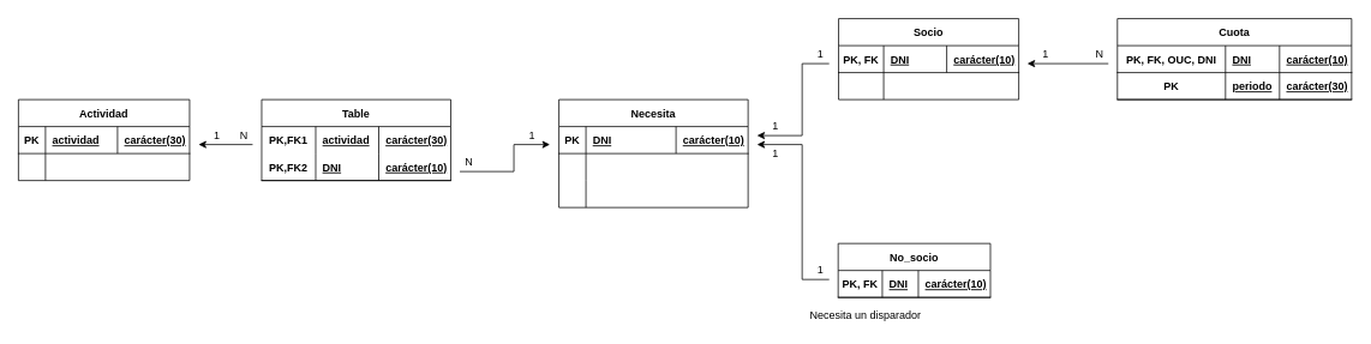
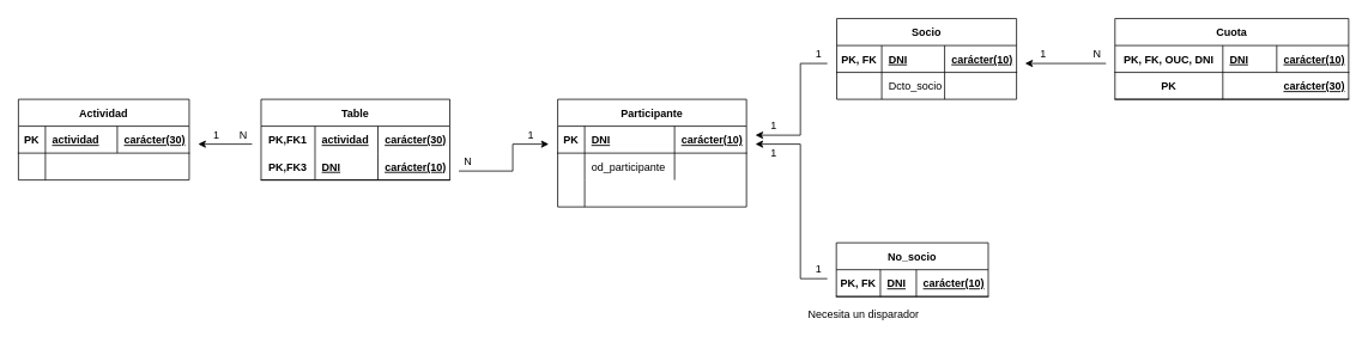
  <mxCell id="0" />
  <mxCell id="1" parent="0" />
  <mxCell id="2" value="Actividad" style="shape=table;startSize=30;container=1;collapsible=1;childLayout=tableLayout;fixedRows=1;rowLines=0;fontStyle=1;align=center;resizeLast=1;" parent="1" vertex="1"><mxGeometry x="20" y="110" width="190" height="90" as="geometry" /></mxCell>
  <mxCell id="3" value="" style="shape=partialRectangle;collapsible=0;dropTarget=0;pointerEvents=0;fillColor=none;top=0;left=0;bottom=1;right=0;points=[[0,0.5],[1,0.5]];portConstraint=eastwest;" parent="2" vertex="1"><mxGeometry y="30" width="190" height="30" as="geometry" /></mxCell>
  <mxCell id="4" value="PK" style="shape=partialRectangle;connectable=0;fillColor=none;top=0;left=0;bottom=0;right=0;fontStyle=1;overflow=hidden;" parent="3" vertex="1"><mxGeometry width="30" height="30" as="geometry"><mxRectangle width="30" height="30" as="alternateBounds" /></mxGeometry></mxCell>
  <mxCell id="5" value="actividad" style="shape=partialRectangle;connectable=0;fillColor=none;top=0;left=0;bottom=0;right=0;align=left;spacingLeft=6;fontStyle=5;overflow=hidden;" parent="3" vertex="1"><mxGeometry x="30" width="80" height="30" as="geometry"><mxRectangle width="80" height="30" as="alternateBounds" /></mxGeometry></mxCell>
  <mxCell id="6" value="carácter(30)" style="shape=partialRectangle;connectable=0;fillColor=none;top=0;left=0;bottom=0;right=0;align=left;spacingLeft=6;fontStyle=5;overflow=hidden;" parent="3" vertex="1"><mxGeometry x="110" width="80" height="30" as="geometry"><mxRectangle width="80" height="30" as="alternateBounds" /></mxGeometry></mxCell>
  <mxCell id="7" value="" style="shape=partialRectangle;collapsible=0;dropTarget=0;pointerEvents=0;fillColor=none;top=0;left=0;bottom=0;right=0;points=[[0,0.5],[1,0.5]];portConstraint=eastwest;" parent="2" vertex="1"><mxGeometry y="60" width="190" height="30" as="geometry" /></mxCell>
  <mxCell id="8" value="" style="shape=partialRectangle;connectable=0;fillColor=none;top=0;left=0;bottom=0;right=0;editable=1;overflow=hidden;" parent="7" vertex="1"><mxGeometry width="30" height="30" as="geometry"><mxRectangle width="30" height="30" as="alternateBounds" /></mxGeometry></mxCell>
  <mxCell id="9" style="shape=partialRectangle;connectable=0;fillColor=none;top=0;left=0;bottom=0;right=0;align=left;spacingLeft=6;overflow=hidden;" parent="7" vertex="1"><mxGeometry x="110" width="80" height="30" as="geometry"><mxRectangle width="80" height="30" as="alternateBounds" /></mxGeometry></mxCell>
- <mxCell id="10" value="Necesita" style="shape=table;startSize=30;container=1;collapsible=1;childLayout=tableLayout;fixedRows=1;rowLines=0;fontStyle=1;align=center;resizeLast=1;" parent="1" vertex="1"><mxGeometry x="620" y="110" width="210" height="120" as="geometry" /></mxCell>
+ <mxCell id="10" value="Participante" style="shape=table;startSize=30;container=1;collapsible=1;childLayout=tableLayout;fixedRows=1;rowLines=0;fontStyle=1;align=center;resizeLast=1;" parent="1" vertex="1"><mxGeometry x="620" y="110" width="210" height="120" as="geometry" /></mxCell>
  <mxCell id="11" value="" style="shape=partialRectangle;collapsible=0;dropTarget=0;pointerEvents=0;fillColor=none;top=0;left=0;bottom=1;right=0;points=[[0,0.5],[1,0.5]];portConstraint=eastwest;" parent="10" vertex="1"><mxGeometry y="30" width="210" height="30" as="geometry" /></mxCell>
  <mxCell id="12" value="PK" style="shape=partialRectangle;connectable=0;fillColor=none;top=0;left=0;bottom=0;right=0;fontStyle=1;overflow=hidden;" parent="11" vertex="1"><mxGeometry width="30" height="30" as="geometry"><mxRectangle width="30" height="30" as="alternateBounds" /></mxGeometry></mxCell>
  <mxCell id="13" value="DNI" style="shape=partialRectangle;connectable=0;fillColor=none;top=0;left=0;bottom=0;right=0;align=left;spacingLeft=6;fontStyle=5;overflow=hidden;" parent="11" vertex="1"><mxGeometry x="30" width="100" height="30" as="geometry"><mxRectangle width="100" height="30" as="alternateBounds" /></mxGeometry></mxCell>
  <mxCell id="14" value="carácter(10)" style="shape=partialRectangle;connectable=0;fillColor=none;top=0;left=0;bottom=0;right=0;align=left;spacingLeft=6;fontStyle=5;overflow=hidden;" parent="11" vertex="1"><mxGeometry x="130" width="80" height="30" as="geometry"><mxRectangle width="80" height="30" as="alternateBounds" /></mxGeometry></mxCell>
  <mxCell id="15" value="" style="shape=partialRectangle;collapsible=0;dropTarget=0;pointerEvents=0;fillColor=none;top=0;left=0;bottom=0;right=0;points=[[0,0.5],[1,0.5]];portConstraint=eastwest;" parent="10" vertex="1"><mxGeometry y="60" width="210" height="30" as="geometry" /></mxCell>
  <mxCell id="16" value="" style="shape=partialRectangle;connectable=0;fillColor=none;top=0;left=0;bottom=0;right=0;editable=1;overflow=hidden;" parent="15" vertex="1"><mxGeometry width="30" height="30" as="geometry"><mxRectangle width="30" height="30" as="alternateBounds" /></mxGeometry></mxCell>
+ <mxCell id="17" value="od_participante" style="shape=partialRectangle;connectable=0;fillColor=none;top=0;left=0;bottom=0;right=0;align=left;spacingLeft=6;overflow=hidden;" parent="15" vertex="1"><mxGeometry x="30" width="100" height="30" as="geometry"><mxRectangle width="100" height="30" as="alternateBounds" /></mxGeometry></mxCell>
  <mxCell id="18" style="shape=partialRectangle;connectable=0;fillColor=none;top=0;left=0;bottom=0;right=0;align=left;spacingLeft=6;overflow=hidden;" parent="15" vertex="1"><mxGeometry x="130" width="80" height="30" as="geometry"><mxRectangle width="80" height="30" as="alternateBounds" /></mxGeometry></mxCell>
  <mxCell id="19" value="" style="shape=partialRectangle;collapsible=0;dropTarget=0;pointerEvents=0;fillColor=none;top=0;left=0;bottom=0;right=0;points=[[0,0.5],[1,0.5]];portConstraint=eastwest;" parent="10" vertex="1"><mxGeometry y="90" width="210" height="30" as="geometry" /></mxCell>
  <mxCell id="20" value="" style="shape=partialRectangle;connectable=0;fillColor=none;top=0;left=0;bottom=0;right=0;editable=1;overflow=hidden;" parent="19" vertex="1"><mxGeometry width="30" height="30" as="geometry"><mxRectangle width="30" height="30" as="alternateBounds" /></mxGeometry></mxCell>
  <mxCell id="21" style="shape=partialRectangle;connectable=0;fillColor=none;top=0;left=0;bottom=0;right=0;align=left;spacingLeft=6;overflow=hidden;" parent="19" vertex="1"><mxGeometry x="130" width="80" height="30" as="geometry"><mxRectangle width="80" height="30" as="alternateBounds" /></mxGeometry></mxCell>
  <mxCell id="22" value="Table" style="shape=table;startSize=30;container=1;collapsible=1;childLayout=tableLayout;fixedRows=1;rowLines=0;fontStyle=1;align=center;resizeLast=1;" parent="1" vertex="1"><mxGeometry x="290" y="110" width="210" height="90" as="geometry" /></mxCell>
  <mxCell id="23" value="" style="shape=partialRectangle;collapsible=0;dropTarget=0;pointerEvents=0;fillColor=none;top=0;left=0;bottom=0;right=0;points=[[0,0.5],[1,0.5]];portConstraint=eastwest;" parent="22" vertex="1"><mxGeometry y="30" width="210" height="30" as="geometry" /></mxCell>
  <mxCell id="24" value="PK,FK1" style="shape=partialRectangle;connectable=0;fillColor=none;top=0;left=0;bottom=0;right=0;fontStyle=1;overflow=hidden;" parent="23" vertex="1"><mxGeometry width="60" height="30" as="geometry"><mxRectangle width="60" height="30" as="alternateBounds" /></mxGeometry></mxCell>
  <mxCell id="25" value="actividad" style="shape=partialRectangle;connectable=0;fillColor=none;top=0;left=0;bottom=0;right=0;align=left;spacingLeft=6;fontStyle=5;overflow=hidden;" parent="23" vertex="1"><mxGeometry x="60" width="70" height="30" as="geometry"><mxRectangle width="70" height="30" as="alternateBounds" /></mxGeometry></mxCell>
  <mxCell id="26" value="carácter(30)" style="shape=partialRectangle;connectable=0;fillColor=none;top=0;left=0;bottom=0;right=0;align=left;spacingLeft=6;fontStyle=5;overflow=hidden;" parent="23" vertex="1"><mxGeometry x="130" width="80" height="30" as="geometry"><mxRectangle width="80" height="30" as="alternateBounds" /></mxGeometry></mxCell>
  <mxCell id="27" value="" style="shape=partialRectangle;collapsible=0;dropTarget=0;pointerEvents=0;fillColor=none;top=0;left=0;bottom=1;right=0;points=[[0,0.5],[1,0.5]];portConstraint=eastwest;" parent="22" vertex="1"><mxGeometry y="60" width="210" height="30" as="geometry" /></mxCell>
- <mxCell id="28" value="PK,FK2" style="shape=partialRectangle;connectable=0;fillColor=none;top=0;left=0;bottom=0;right=0;fontStyle=1;overflow=hidden;" parent="27" vertex="1"><mxGeometry width="60" height="30" as="geometry"><mxRectangle width="60" height="30" as="alternateBounds" /></mxGeometry></mxCell>
+ <mxCell id="28" value="PK,FK3" style="shape=partialRectangle;connectable=0;fillColor=none;top=0;left=0;bottom=0;right=0;fontStyle=1;overflow=hidden;" parent="27" vertex="1"><mxGeometry width="60" height="30" as="geometry"><mxRectangle width="60" height="30" as="alternateBounds" /></mxGeometry></mxCell>
  <mxCell id="29" value="DNI" style="shape=partialRectangle;connectable=0;fillColor=none;top=0;left=0;bottom=0;right=0;align=left;spacingLeft=6;fontStyle=5;overflow=hidden;" parent="27" vertex="1"><mxGeometry x="60" width="70" height="30" as="geometry"><mxRectangle width="70" height="30" as="alternateBounds" /></mxGeometry></mxCell>
  <mxCell id="30" value="carácter(10)" style="shape=partialRectangle;connectable=0;fillColor=none;top=0;left=0;bottom=0;right=0;align=left;spacingLeft=6;fontStyle=5;overflow=hidden;" parent="27" vertex="1"><mxGeometry x="130" width="80" height="30" as="geometry"><mxRectangle width="80" height="30" as="alternateBounds" /></mxGeometry></mxCell>
  <mxCell id="31" value="Socio" style="shape=table;startSize=30;container=1;collapsible=1;childLayout=tableLayout;fixedRows=1;rowLines=0;fontStyle=1;align=center;resizeLast=1;" parent="1" vertex="1"><mxGeometry x="930.5" y="20" width="200" height="90" as="geometry" /></mxCell>
  <mxCell id="32" value="" style="shape=partialRectangle;collapsible=0;dropTarget=0;pointerEvents=0;fillColor=none;top=0;left=0;bottom=1;right=0;points=[[0,0.5],[1,0.5]];portConstraint=eastwest;" parent="31" vertex="1"><mxGeometry y="30" width="200" height="30" as="geometry" /></mxCell>
  <mxCell id="33" value="PK, FK" style="shape=partialRectangle;connectable=0;fillColor=none;top=0;left=0;bottom=0;right=0;fontStyle=1;overflow=hidden;" parent="32" vertex="1"><mxGeometry width="50" height="30" as="geometry"><mxRectangle width="50" height="30" as="alternateBounds" /></mxGeometry></mxCell>
  <mxCell id="34" value="DNI" style="shape=partialRectangle;connectable=0;fillColor=none;top=0;left=0;bottom=0;right=0;align=left;spacingLeft=6;fontStyle=5;overflow=hidden;" parent="32" vertex="1"><mxGeometry x="50" width="70" height="30" as="geometry"><mxRectangle width="70" height="30" as="alternateBounds" /></mxGeometry></mxCell>
  <mxCell id="35" value="carácter(10)" style="shape=partialRectangle;connectable=0;fillColor=none;top=0;left=0;bottom=0;right=0;align=left;spacingLeft=6;fontStyle=5;overflow=hidden;" parent="32" vertex="1"><mxGeometry x="120" width="80" height="30" as="geometry"><mxRectangle width="80" height="30" as="alternateBounds" /></mxGeometry></mxCell>
  <mxCell id="36" value="" style="shape=partialRectangle;collapsible=0;dropTarget=0;pointerEvents=0;fillColor=none;top=0;left=0;bottom=0;right=0;points=[[0,0.5],[1,0.5]];portConstraint=eastwest;" parent="31" vertex="1"><mxGeometry y="60" width="200" height="30" as="geometry" /></mxCell>
  <mxCell id="37" value="" style="shape=partialRectangle;connectable=0;fillColor=none;top=0;left=0;bottom=0;right=0;editable=1;overflow=hidden;" parent="36" vertex="1"><mxGeometry width="50" height="30" as="geometry"><mxRectangle width="50" height="30" as="alternateBounds" /></mxGeometry></mxCell>
+ <mxCell id="38" value="Dcto_socio" style="shape=partialRectangle;connectable=0;fillColor=none;top=0;left=0;bottom=0;right=0;align=left;spacingLeft=6;overflow=hidden;" parent="36" vertex="1"><mxGeometry x="50" width="70" height="30" as="geometry"><mxRectangle width="70" height="30" as="alternateBounds" /></mxGeometry></mxCell>
  <mxCell id="39" style="shape=partialRectangle;connectable=0;fillColor=none;top=0;left=0;bottom=0;right=0;align=left;spacingLeft=6;overflow=hidden;" parent="36" vertex="1"><mxGeometry x="120" width="80" height="30" as="geometry"><mxRectangle width="80" height="30" as="alternateBounds" /></mxGeometry></mxCell>
  <mxCell id="40" value="No_socio" style="shape=table;startSize=30;container=1;collapsible=1;childLayout=tableLayout;fixedRows=1;rowLines=0;fontStyle=1;align=center;resizeLast=1;" parent="1" vertex="1"><mxGeometry x="930" y="270" width="169" height="60" as="geometry" /></mxCell>
  <mxCell id="41" value="" style="shape=partialRectangle;collapsible=0;dropTarget=0;pointerEvents=0;fillColor=none;top=0;left=0;bottom=1;right=0;points=[[0,0.5],[1,0.5]];portConstraint=eastwest;" parent="40" vertex="1"><mxGeometry y="30" width="169" height="30" as="geometry" /></mxCell>
  <mxCell id="42" value="PK, FK" style="shape=partialRectangle;connectable=0;fillColor=none;top=0;left=0;bottom=0;right=0;fontStyle=1;overflow=hidden;" parent="41" vertex="1"><mxGeometry width="49" height="30" as="geometry"><mxRectangle width="49" height="30" as="alternateBounds" /></mxGeometry></mxCell>
  <mxCell id="43" value="DNI" style="shape=partialRectangle;connectable=0;fillColor=none;top=0;left=0;bottom=0;right=0;align=left;spacingLeft=6;fontStyle=5;overflow=hidden;" parent="41" vertex="1"><mxGeometry x="49" width="40" height="30" as="geometry"><mxRectangle width="40" height="30" as="alternateBounds" /></mxGeometry></mxCell>
  <mxCell id="44" value="carácter(10)" style="shape=partialRectangle;connectable=0;fillColor=none;top=0;left=0;bottom=0;right=0;align=left;spacingLeft=6;fontStyle=5;overflow=hidden;" parent="41" vertex="1"><mxGeometry x="89" width="80" height="30" as="geometry"><mxRectangle width="80" height="30" as="alternateBounds" /></mxGeometry></mxCell>
  <mxCell id="45" value="Cuota" style="shape=table;startSize=30;container=1;collapsible=1;childLayout=tableLayout;fixedRows=1;rowLines=0;fontStyle=1;align=center;resizeLast=1;" parent="1" vertex="1"><mxGeometry x="1240" y="20" width="260" height="90" as="geometry" /></mxCell>
  <mxCell id="46" value="" style="shape=partialRectangle;collapsible=0;dropTarget=0;pointerEvents=0;fillColor=none;top=0;left=0;bottom=1;right=0;points=[[0,0.5],[1,0.5]];portConstraint=eastwest;" parent="45" vertex="1"><mxGeometry y="30" width="260" height="30" as="geometry" /></mxCell>
  <mxCell id="47" value="PK, FK, OUC, DNI" style="shape=partialRectangle;connectable=0;fillColor=none;top=0;left=0;bottom=0;right=0;fontStyle=1;overflow=hidden;" parent="46" vertex="1"><mxGeometry width="120" height="30" as="geometry"><mxRectangle width="120" height="30" as="alternateBounds" /></mxGeometry></mxCell>
  <mxCell id="48" value="DNI" style="shape=partialRectangle;connectable=0;fillColor=none;top=0;left=0;bottom=0;right=0;align=left;spacingLeft=6;fontStyle=5;overflow=hidden;" parent="46" vertex="1"><mxGeometry x="120" width="60" height="30" as="geometry"><mxRectangle width="60" height="30" as="alternateBounds" /></mxGeometry></mxCell>
  <mxCell id="49" value="carácter(10)" style="shape=partialRectangle;connectable=0;fillColor=none;top=0;left=0;bottom=0;right=0;align=left;spacingLeft=6;fontStyle=5;overflow=hidden;" parent="46" vertex="1"><mxGeometry x="180" width="80" height="30" as="geometry"><mxRectangle width="80" height="30" as="alternateBounds" /></mxGeometry></mxCell>
  <mxCell id="50" value="" style="shape=partialRectangle;collapsible=0;dropTarget=0;pointerEvents=0;fillColor=none;top=0;left=0;bottom=1;right=0;points=[[0,0.5],[1,0.5]];portConstraint=eastwest;" parent="45" vertex="1"><mxGeometry y="60" width="260" height="30" as="geometry" /></mxCell>
  <mxCell id="51" value="PK" style="shape=partialRectangle;connectable=0;fillColor=none;top=0;left=0;bottom=0;right=0;fontStyle=1;overflow=hidden;" parent="50" vertex="1"><mxGeometry width="120" height="30" as="geometry"><mxRectangle width="120" height="30" as="alternateBounds" /></mxGeometry></mxCell>
- <mxCell id="52" value="periodo" style="shape=partialRectangle;connectable=0;fillColor=none;top=0;left=0;bottom=0;right=0;align=left;spacingLeft=6;fontStyle=5;overflow=hidden;" parent="50" vertex="1"><mxGeometry x="120" width="60" height="30" as="geometry"><mxRectangle width="60" height="30" as="alternateBounds" /></mxGeometry></mxCell>
  <mxCell id="53" value="carácter(30)" style="shape=partialRectangle;connectable=0;fillColor=none;top=0;left=0;bottom=0;right=0;align=left;spacingLeft=6;fontStyle=5;overflow=hidden;" parent="50" vertex="1"><mxGeometry x="180" width="80" height="30" as="geometry"><mxRectangle width="80" height="30" as="alternateBounds" /></mxGeometry></mxCell>
  <mxCell id="54" value="" style="endArrow=classic;html=1;rounded=0;" parent="1" edge="1"><mxGeometry width="50" height="50" relative="1" as="geometry"><mxPoint x="280" y="160" as="sourcePoint" /><mxPoint x="220" y="160" as="targetPoint" /></mxGeometry></mxCell>
  <mxCell id="55" value="N" style="text;html=1;align=center;verticalAlign=middle;resizable=0;points=[];autosize=1;strokeColor=none;fillColor=none;" parent="1" vertex="1"><mxGeometry x="260" y="140" width="20" height="20" as="geometry" /></mxCell>
  <mxCell id="56" value="1" style="text;html=1;align=center;verticalAlign=middle;resizable=0;points=[];autosize=1;strokeColor=none;fillColor=none;" parent="1" vertex="1"><mxGeometry x="230" y="140" width="20" height="20" as="geometry" /></mxCell>
  <mxCell id="57" value="" style="endArrow=classic;html=1;rounded=0;" parent="1" edge="1"><mxGeometry width="50" height="50" relative="1" as="geometry"><mxPoint x="510" y="190" as="sourcePoint" /><mxPoint x="610" y="160" as="targetPoint" /><Array as="points"><mxPoint x="570" y="190" /><mxPoint x="570" y="160" /></Array></mxGeometry></mxCell>
  <mxCell id="58" value="N" style="text;html=1;align=center;verticalAlign=middle;resizable=0;points=[];autosize=1;strokeColor=none;fillColor=none;" parent="1" vertex="1"><mxGeometry x="510" y="170" width="20" height="20" as="geometry" /></mxCell>
  <mxCell id="59" value="1" style="text;html=1;align=center;verticalAlign=middle;resizable=0;points=[];autosize=1;strokeColor=none;fillColor=none;" parent="1" vertex="1"><mxGeometry x="580" y="140" width="20" height="20" as="geometry" /></mxCell>
  <mxCell id="60" value="" style="endArrow=classic;html=1;rounded=0;" parent="1" edge="1"><mxGeometry width="50" height="50" relative="1" as="geometry"><mxPoint x="920" y="70" as="sourcePoint" /><mxPoint x="840" y="150" as="targetPoint" /><Array as="points"><mxPoint x="890" y="70" /><mxPoint x="890" y="150" /></Array></mxGeometry></mxCell>
  <mxCell id="61" value="" style="endArrow=classic;html=1;rounded=0;" parent="1" edge="1"><mxGeometry width="50" height="50" relative="1" as="geometry"><mxPoint x="920" y="310" as="sourcePoint" /><mxPoint x="840" y="160" as="targetPoint" /><Array as="points"><mxPoint x="890" y="310" /><mxPoint x="890" y="160" /></Array></mxGeometry></mxCell>
  <mxCell id="62" value="1" style="text;html=1;align=center;verticalAlign=middle;resizable=0;points=[];autosize=1;strokeColor=none;fillColor=none;" parent="1" vertex="1"><mxGeometry x="900" y="50" width="20" height="20" as="geometry" /></mxCell>
  <mxCell id="63" value="1" style="text;html=1;align=center;verticalAlign=middle;resizable=0;points=[];autosize=1;strokeColor=none;fillColor=none;" parent="1" vertex="1"><mxGeometry x="850" y="130" width="20" height="20" as="geometry" /></mxCell>
  <mxCell id="64" value="1" style="text;html=1;align=center;verticalAlign=middle;resizable=0;points=[];autosize=1;strokeColor=none;fillColor=none;" parent="1" vertex="1"><mxGeometry x="850" y="160" width="20" height="20" as="geometry" /></mxCell>
  <mxCell id="65" value="1" style="text;html=1;align=center;verticalAlign=middle;resizable=0;points=[];autosize=1;strokeColor=none;fillColor=none;" parent="1" vertex="1"><mxGeometry x="900" y="290" width="20" height="20" as="geometry" /></mxCell>
  <mxCell id="66" value="" style="endArrow=classic;html=1;rounded=0;" parent="1" edge="1"><mxGeometry width="50" height="50" relative="1" as="geometry"><mxPoint x="1230" y="70" as="sourcePoint" /><mxPoint x="1140" y="70" as="targetPoint" /></mxGeometry></mxCell>
  <mxCell id="67" value="1" style="text;html=1;align=center;verticalAlign=middle;resizable=0;points=[];autosize=1;strokeColor=none;fillColor=none;" parent="1" vertex="1"><mxGeometry x="1150" y="50" width="20" height="20" as="geometry" /></mxCell>
  <mxCell id="68" value="N" style="text;html=1;align=center;verticalAlign=middle;resizable=0;points=[];autosize=1;strokeColor=none;fillColor=none;" parent="1" vertex="1"><mxGeometry x="1210" y="50" width="20" height="20" as="geometry" /></mxCell>
  <mxCell id="69" value="Necesita un disparador" style="text;html=1;align=center;verticalAlign=middle;resizable=0;points=[];autosize=1;strokeColor=none;fillColor=none;" vertex="1" parent="1"><mxGeometry x="890" y="340" width="140" height="20" as="geometry" /></mxCell>
